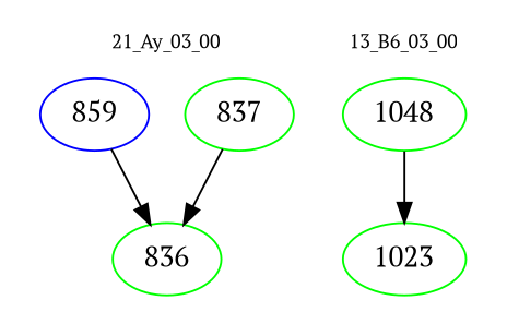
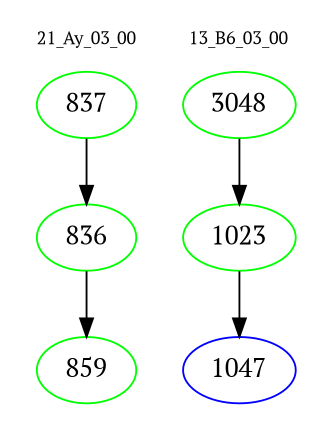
  digraph {
    fontname="PT Serif"
    node [color=green fontname="PT Serif"]
    edge [color=black fontname="PT Serif"]
    n1 [label=837]
    n2 [label=836]
-   n3 [color=blue label=859]
-   n4 [label=1048]
+   n3 [label=859]
+   n4 [label=3048]
    n5 [label=1023]
+   n6 [color=blue label=1047]
    subgraph cluster_1 {
      color=white
      fontsize=10
      label="21_Ay_03_00"
      n1
      n2
      n3
    }
    subgraph cluster_2 {
      color=white
      fontsize=10
      label="13_B6_03_00"
      n4
      n5
+     n6
    }
    n1 -> n2
-   n3 -> n2
+   n2 -> n3
    n4 -> n5
+   n5 -> n6
  }
